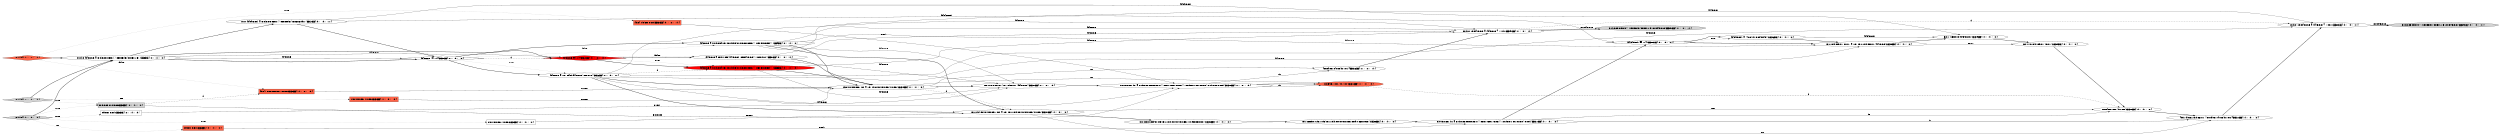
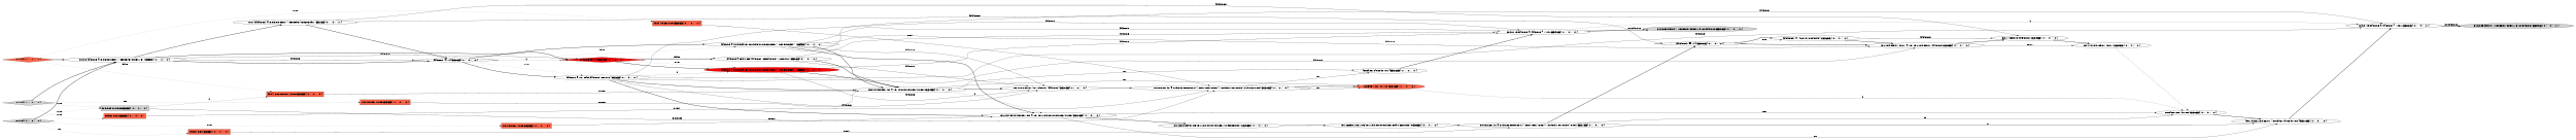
  digraph {
    fontname="DejaVu Sans Mono"
    rankdir=LR
    node [fillcolor=white fontname="DejaVu Sans Mono" shape=ellipse style=filled]
    edge [fontname="DejaVu Sans Mono" style=bold]
    n1 [label="zos.putNextEntry(new ZipEntry(filename))@@@11@@@['1', '1', '0']"]
    n2 [label="InputStream is = exchange.getContext().getTypeConverter().mandatoryConvertTo(,exchange,graph)@@@12@@@['1', '1', '0']"]
    n3 [label="{IOHelper.close(is,zos)}@@@16@@@['1', '1', '0']"]
    n4 [fillcolor=tomato label="IOHelper.copy(is,zos)@@@14@@@['1', '1', '0']"]
    n5 [label="filename = StringHelper.sanitize(exchange.getIn().getMessageId())@@@9@@@['1', '0', '1']"]
    n6 [label="String newFilename = filename + \".tar\"@@@28@@@['0', '0', '1']"]
    n7 [label="TarArchiveOutputStream tos = new TarArchiveOutputStream(stream)@@@11@@@['0', '0', '1']"]
    n8 [label="ZipOutputStream zos = new ZipOutputStream(stream)@@@10@@@['1', '1', '0']"]
    n9 [label="String newFilename = filename + \".zip\"@@@19@@@['1', '1', '0']"]
    n10 [label="TarArchiveEntry entry = new TarArchiveEntry(filename)@@@18@@@['0', '0', '1']"]
    n11 [fillcolor=lightgray label="exchange.getOut().setHeader(FILE_NAME,newFilename)@@@29@@@['0', '0', '1']"]
    n12 [label="IOHelper.copy(is,tos)@@@22@@@['0', '0', '1']"]
    n13 [label="{tos.closeArchiveEntry()IOHelper.close(is,tos)}@@@24@@@['0', '0', '1']"]
    n14 [label="tos.setLongFileMode(TarArchiveOutputStream.LONGFILE_POSIX)@@@12@@@['0', '0', '1']"]
    n15 [fillcolor=lightgray label="exchange.getOut().setHeader(FILE_NAME,newFilename)@@@20@@@['1', '1', '0']"]
    n16 [label="entry.setSize(filelength)@@@19@@@['0', '0', '1']"]
    n17 [label="tos.putArchiveEntry(entry)@@@20@@@['0', '0', '1']"]
    n18 [label="filename = Paths.get(filename).getFileName().toString()@@@8@@@['0', '1', '0']"]
    n19 [fillcolor=tomato label="Object graph@@@2@@@['0', '0', '1']" shape=box]
    n20 [label="InputStream is = exchange.getContext().getTypeConverter().mandatoryConvertTo(,graph)@@@14@@@['0', '0', '1']"]
    n21 [label="filelength == null@@@15@@@['0', '0', '1']" shape=diamond]
    n22 [label="filelength = (long)is.available()@@@16@@@['0', '0', '1']"]
    n23 [fillcolor=tomato label="marshal['0', '1', '0']" shape=diamond]
    n24 [label="String filename = exchange.getIn().getHeader(FILE_NAME,)@@@3@@@['1', '1', '1']"]
    n25 [fillcolor=tomato label="final OutputStream stream@@@2@@@['0', '1', '0']" shape=box]
    n26 [fillcolor=tomato label="final Object graph@@@2@@@['0', '1', '0']" shape=box]
    n27 [fillcolor=red label="filename == null@@@4@@@['0', '1', '0']" shape=diamond]
    n28 [label="filename != null@@@5@@@['1', '0', '1']" shape=diamond]
    n29 [label="Long filelength = exchange.getIn().getHeader(FILE_LENGTH,)@@@4@@@['0', '0', '1']"]
    n30 [fillcolor=lightgray label="Exchange exchange@@@2@@@['1', '0', '1']" shape=box]
    n31 [label="tos.setBigNumberMode(TarArchiveOutputStream.BIGNUMBER_POSIX)@@@13@@@['0', '0', '1']"]
    n32 [label="filename = new File(filename).getName()@@@6@@@['1', '0', '1']"]
    n33 [fillcolor=red label="filename = StringHelper.sanitize(exchange.getIn().getMessageId())@@@5@@@['0', '1', '0']"]
    n34 [fillcolor=lightgray label="marshal['0', '0', '1']" shape=diamond]
-   n35 [label="OutputStream stream@@@2@@@['0', '0', '1']" shape=box]
+   n35 [fillcolor=tomato label="OutputStream stream@@@2@@@['0', '0', '1']" shape=box]
    n36 [fillcolor=tomato label="OutputStream stream@@@2@@@['1', '0', '0']" shape=box]
    n37 [fillcolor=lightgray label="marshal['1', '0', '0']" shape=diamond]
-   n38 [label="Object graph@@@2@@@['1', '0', '0']" shape=box]
+   n38 [fillcolor=tomato label="Object graph@@@2@@@['1', '0', '0']" shape=box]
    n1 -> n2
    n2 -> n3 [label=is style=solid]
    n2 -> n4
    n2 -> n4 [label=is style=solid]
    n3 -> n9
    n4 -> n12 [label=0 style=dashed]
    n5 -> n1 [label=filename style=solid]
    n5 -> n6 [label=filename style=solid]
    n5 -> n7
    n5 -> n8
    n5 -> n9 [label=filename style=solid]
    n5 -> n10 [label=filename style=solid]
    n6 -> n11 [label=newFilename style=solid]
    n6 -> n11
    n7 -> n12 [label=tos style=solid]
    n7 -> n13 [label=tos style=solid]
    n7 -> n14
    n8 -> n1
    n8 -> n3 [label=zos style=solid]
    n8 -> n4 [label=zos style=solid]
    n8 -> n7 [label=0 style=dashed]
    n9 -> n6 [label=0 style=dashed]
    n9 -> n15
    n9 -> n15 [label=newFilename style=solid]
    n10 -> n16
    n10 -> n17 [label=entry style=solid]
    n12 -> n13
    n13 -> n6
    n14 -> n31
    n16 -> n17
-   n17 -> n12
+   n17 -> n12 [style=dashed]
    n18 -> n1 [label=filename style=solid]
    n18 -> n8
    n18 -> n9 [label=filename style=solid]
    n19 -> n20 [label="graph" style=solid]
    n20 -> n12 [label=is style=solid]
    n20 -> n13 [label=is style=solid]
    n20 -> n21
    n21 -> n10
    n21 -> n22 [label=true style=dotted]
    n21 -> n22
    n22 -> n10
    n22 -> n16 [label=filelength style=solid]
    n23 -> n24
    n23 -> n25 [label=false style=dotted]
    n23 -> n26 [label=true style=dotted]
    n24 -> n27 [label=filename style=solid]
    n24 -> n27
    n24 -> n28
    n24 -> n28 [label=filename style=solid]
    n24 -> n29
    n25 -> n8 [label=stream style=solid]
    n26 -> n2 [label="graph" style=solid]
    n27 -> n18
    n27 -> n18 [label=false style=dotted]
    n27 -> n33 [label=true style=dotted]
    n27 -> n33
    n28 -> n5
    n28 -> n5 [label=false style=dotted]
    n28 -> n27 [label=0 style=dashed]
    n28 -> n32 [label=true style=dotted]
    n28 -> n32
    n29 -> n16 [label=filelength style=solid]
    n29 -> n21 [label=filelength style=solid]
    n29 -> n28
    n30 -> n2 [label=exchange style=solid]
    n30 -> n25 [label=0 style=dashed]
    n31 -> n20
    n32 -> n1 [label=filename style=solid]
    n32 -> n6 [label=filename style=solid]
    n32 -> n7
    n32 -> n8
    n32 -> n9 [label=filename style=solid]
    n32 -> n10 [label=filename style=solid]
    n32 -> n33 [label=0 style=dashed]
    n33 -> n1 [label=filename style=solid]
    n33 -> n8
    n33 -> n9 [label=filename style=solid]
    n34 -> n19 [label=zos style=dotted]
    n34 -> n24
    n34 -> n30 [label=true style=dotted]
    n34 -> n35 [label=true style=dotted]
    n35 -> n7 [label=stream style=solid]
    n36 -> n8 [label=stream style=solid]
    n37 -> n24
    n37 -> n30 [label=true style=dotted]
    n37 -> n36 [label=tos style=dotted]
-   n34 -> n38 [label=true style=dotted]
+   n37 -> n38 [label=true style=dotted]
    n38 -> n2 [label="graph" style=solid]
  }
